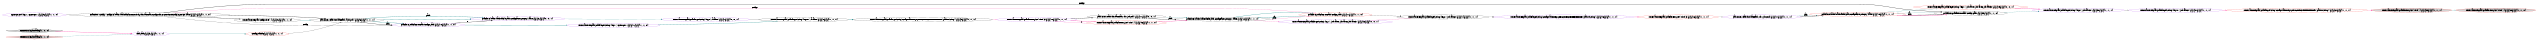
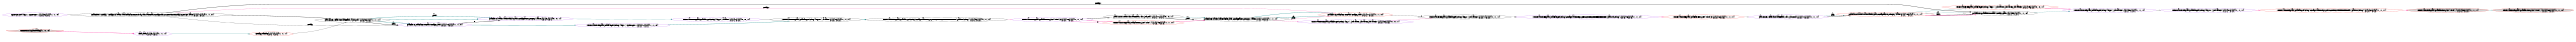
  digraph {
    rankdir=LR
    node [color=purple fillcolor=white shape=ellipse style=filled]
    edge [arrowhead=onormal color=teal style=bold]
    n1 [label="Assert.assertEquals(pullFile.getString(\"key1\"),\"sysProps1\")@@@11@@@['1', '1', '0']"]
    n2 [color=black label="Assert.assertEquals(pullFile.getString(\"key10\"),\"aValue\")@@@8@@@['1', '1', '1']"]
    n3 [color=black label="Assert.assertEquals(pullFile.getString(ConfigurationKeys.JOB_CONFIG_FILE_PATH_KEY),path.toString())@@@9@@@['1', '1', '1']"]
    n4 [label="Assert.assertEquals(pullFile.getString(\"key1\"),\"jobValue1,jobValue2,jobValue3\")@@@13@@@['0', '0', '1']"]
    n5 [color=black label="Assert.assertEquals(pullFile.getString(\"key2\"),\"jobValue2\")@@@14@@@['1', '1', '1']"]
    n6 [label="Assert.assertEquals(pullFile.getString(ConfigurationKeys.JOB_CONFIG_FILE_PATH_KEY),path.toString())@@@15@@@['1', '1', '1']"]
    n7 [color=red label="Assert.assertEquals(pullFile.entrySet().size(),4)@@@15@@@['1', '1', '0']"]
    n8 [color=black label="pullFile = loader.loadPullFile(path,ConfigFactory.empty(),false)@@@12@@@['1', '1', '1']"]
    n9 [label="Assert.assertEquals(pullFile.entrySet().size(),3)@@@10@@@['1', '1', '1']"]
    n10 [color=red label="pullFile = pullFileFromPath(configs,path)@@@17@@@['1', '1', '0']"]
    n11 [color=black label="path = new Path(this.basePath,\"dir1/job.pull\")@@@11@@@['0', '0', '1']"]
    n12 [color=black label="path = new Path(this.basePath,\"ajob.pull\")@@@5@@@['1', '1', '1']"]
    n13 [label="pullFile = pullFileFromPath(configs,path)@@@10@@@['1', '1', '0']"]
    n14 [label="pullFile = loader.loadPullFile(path,ConfigFactory.empty(),false)@@@6@@@['0', '0', '1']"]
    n15 [label="Assert.assertEquals(pullFile.getString(\"key2\"),\"aValue\")@@@7@@@['0', '0', '1']"]
    n16 [label="sysProps.put(\"key1\",\"sysProps1\")@@@6@@@['1', '1', '0']"]
    n17 [color=black label="Collection<Config> configs = loader.loadPullFilesRecursively(this.basePath,ConfigUtils.propertiesToConfig(sysProps),false)@@@7@@@['1', '1', '0']"]
    n18 [color=black label="pullFile = pullFileFromPath(configs,path)@@@23@@@['1', '1', '0']"]
-   n19 [color=black label="Assert.assertEquals(configs.size(),4)@@@8@@@['0', '1', '0']"]
    n20 [color=red label="Assert.assertEquals(pullFile.entrySet().size(),3)@@@16@@@['1', '1', '1']"]
    n21 [color=red label="Assert.assertEquals(pullFile.getString(ConfigurationKeys.JOB_CONFIG_FILE_PATH_KEY),path.toString())@@@22@@@['1', '1', '1']"]
    n22 [color=red fillcolor=lightgray label="Assert.assertEquals(pullFile.entrySet().size(),4)@@@23@@@['1', '1', '1']"]
    n23 [color=red fillcolor=lightgray label="Assert.assertEquals(pullFile.entrySet().size(),4)@@@28@@@['1', '1', '0']"]
    n24 [label="Assert.assertEquals(pullFile.getString(\"key10\"),\"jobValue2\")@@@21@@@['1', '1', '1']"]
    n25 [label="path = new Path(this.basePath,\"dir1/job.conf\")@@@17@@@['1', '1', '1']"]
    n26 [color=red label="Assert.assertEquals(pullFile.getString(\"key1\"),\"jobValue1,jobValue2,jobValue3\")@@@19@@@['0', '0', '1']"]
    n27 [label="Assert.assertEquals(pullFile.getString(\"key2\"),\"jobValue2\")@@@20@@@['1', '1', '1']"]
    n28 [color=red label="pullFile = loader.loadPullFile(path,ConfigFactory.empty(),false)@@@18@@@['1', '1', '1']"]
-   n29 [color=red fillcolor=lightgray label="testRecursiveJobLoading['0', '1', '0']" shape=diamond]
    n30 [label="Path path@@@3@@@['1', '1', '1']"]
    n31 [color=red label="Config pullFile@@@4@@@['1', '1', '1']"]
-   n32 [color=black fillcolor=lightgray label="testRecursiveJobLoading['1', '0', '0']" shape=diamond]
+   n32 [color=red fillcolor=lightgray label="testRecursiveJobLoading['1', '0', '0']" shape=diamond]
    n1 -> n2 [arrowhead=odot]
    n2 -> n3 [arrowhead=dot]
    n3 -> n9 [color=deeppink style=solid]
    n4 -> n5 [color=deeppink style=solid]
    n5 -> n6 [arrowhead=dot color=black style=solid]
    n6 -> n20 [color=deeppink]
    n7 -> n8 [color=deeppink]
    n7 -> n9 [arrowhead=odot color=deeppink label=0 style=solid]
    n8 -> n4 [color=deeppink style=solid]
    n8 -> n10 [arrowhead=odot color=deeppink label=path style=solid]
    n8 -> n10 [arrowhead=odot]
    n9 -> n7 [arrowhead=odot color=deeppink]
    n9 -> n11 [color=black]
    n10 -> n5 [arrowhead=dot color=black style=solid]
    n10 -> n8 [arrowhead=odot label=0]
    n11 -> n8 [arrowhead=dot style=solid]
    n11 -> n8 [arrowhead=dot color=black label=path]
    n12 -> n13 [arrowhead=dot color=black label=path]
    n12 -> n13 [arrowhead=odot]
    n12 -> n14 [label=path]
    n12 -> n14 [arrowhead=dot]
    n13 -> n1 [arrowhead=odot]
    n13 -> n14 [arrowhead=dot color=black label=0]
    n14 -> n15 [arrowhead=dot style=solid]
    n15 -> n2 [arrowhead=odot color=black style=solid]
    n16 -> n17 [arrowhead=odot color=black style=solid]
    n17 -> n10 [arrowhead=odot color=deeppink label=configs style=solid]
    n17 -> n12 [arrowhead=dot color=black]
    n17 -> n13 [color=black label=configs style=solid]
    n17 -> n18 [arrowhead=dot color=black label=configs]
-   n17 -> n19 [color=black]
    n18 -> n27 [arrowhead=dot style=solid]
    n18 -> n28 [label=0 style=solid]
-   n19 -> n12 [arrowhead=odot]
    n20 -> n25 [color=black style=solid]
    n21 -> n22 [arrowhead=dot color=deeppink style=solid]
    n22 -> n23 [style=solid]
    n24 -> n21 [color=deeppink]
    n25 -> n28 [arrowhead=dot label=path style=solid]
    n25 -> n28 [arrowhead=odot color=black]
    n26 -> n27 [color=deeppink]
    n27 -> n24 [color=black style=solid]
    n28 -> n18 [color=black label=path]
    n28 -> n18 [arrowhead=odot color=deeppink]
    n28 -> n26 [style=solid]
-   n29 -> n30 [style=solid]
    n30 -> n31 [arrowhead=dot style=solid]
    n31 -> n12 [color=black style=solid]
    n32 -> n30 [arrowhead=dot color=deeppink]
  }
